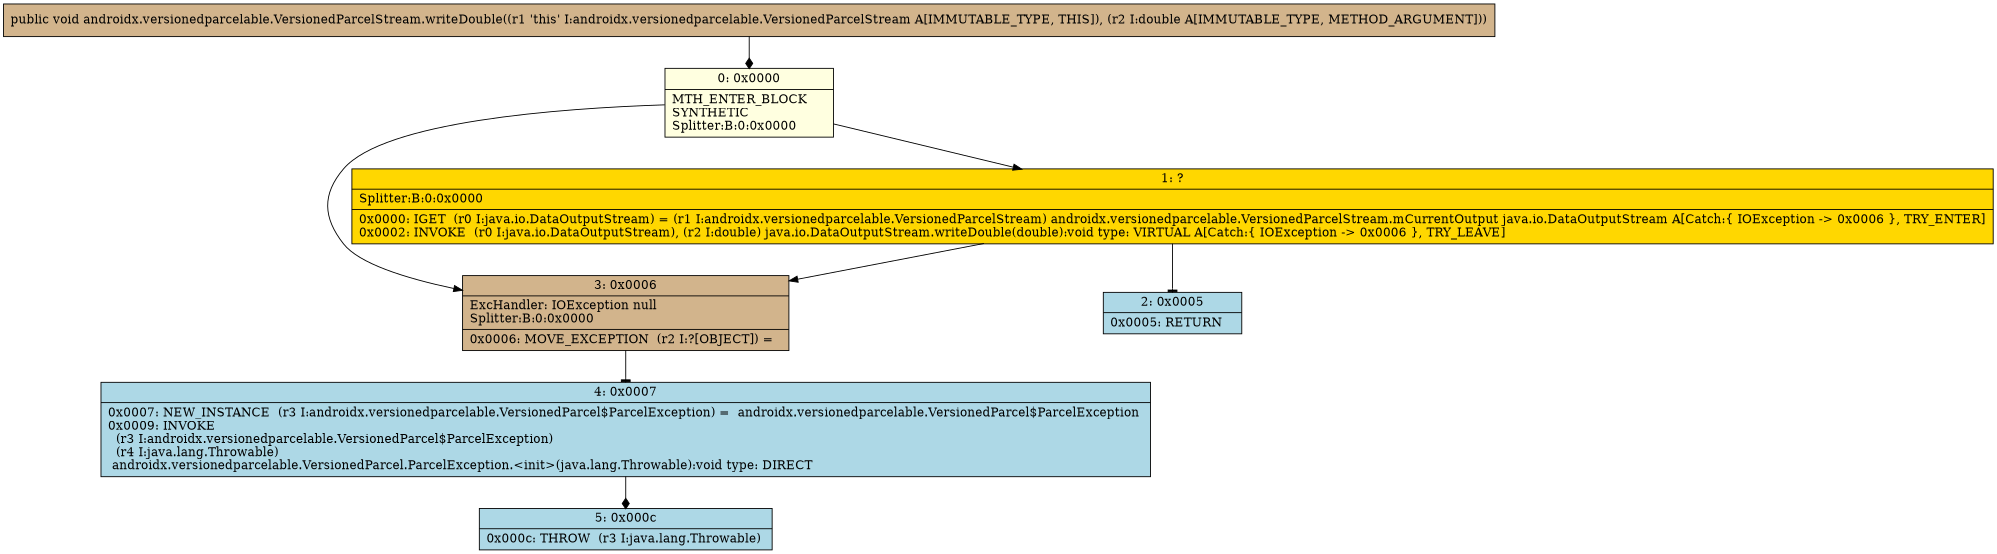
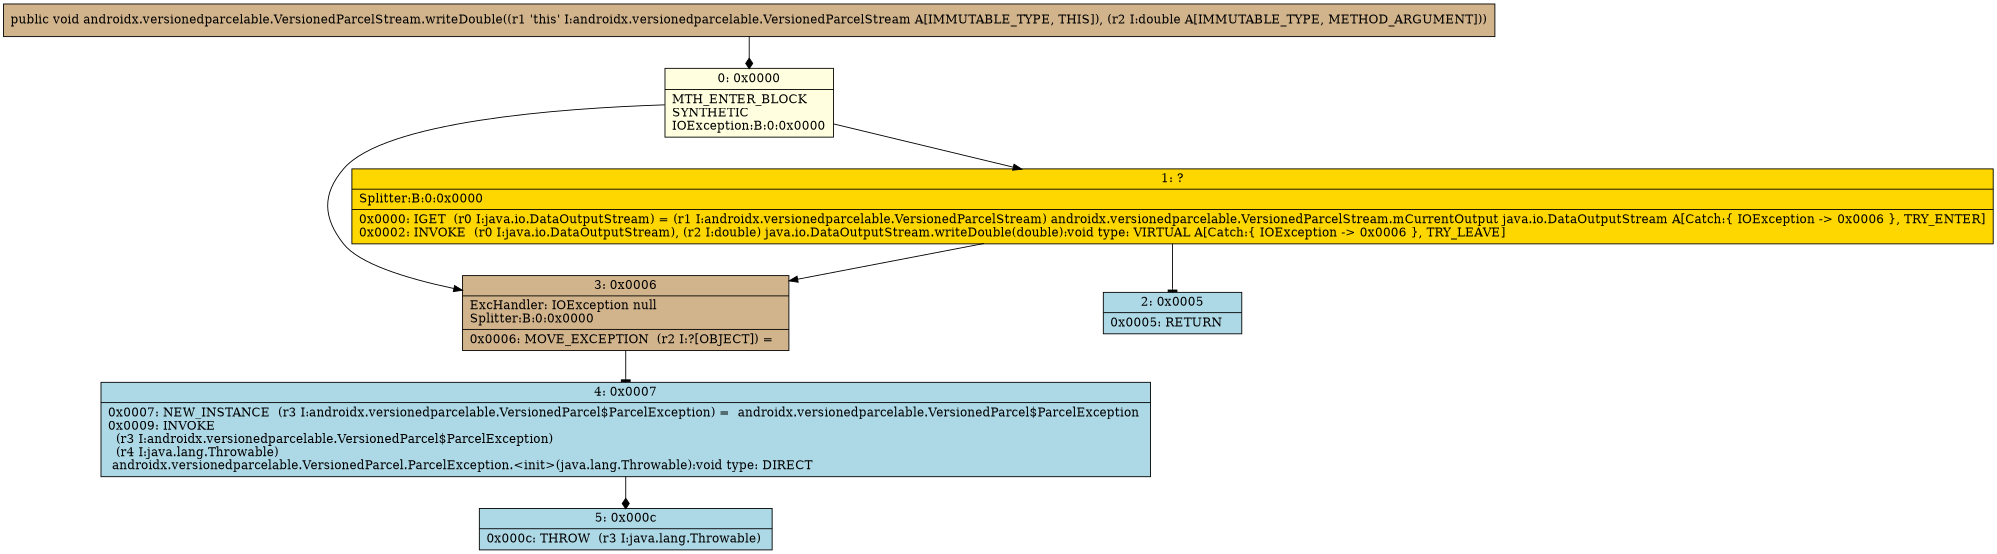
  digraph {
    node [fillcolor=lightblue shape=record style=filled]
    edge [arrowhead=normal]
-   n1 [fillcolor=lightyellow label="{0\:\ 0x0000|MTH_ENTER_BLOCK\lSYNTHETIC\lSplitter:B:0:0x0000\l}"]
+   n1 [fillcolor=lightyellow label="{0\:\ 0x0000|MTH_ENTER_BLOCK\lSYNTHETIC\lIOException:B:0:0x0000\l}"]
    n2 [fillcolor=gold label="{1\:\ ?|Splitter:B:0:0x0000\l|0x0000: IGET  (r0 I:java.io.DataOutputStream) = (r1 I:androidx.versionedparcelable.VersionedParcelStream) androidx.versionedparcelable.VersionedParcelStream.mCurrentOutput java.io.DataOutputStream A[Catch:\{ IOException \-\> 0x0006 \}, TRY_ENTER]\l0x0002: INVOKE  (r0 I:java.io.DataOutputStream), (r2 I:double) java.io.DataOutputStream.writeDouble(double):void type: VIRTUAL A[Catch:\{ IOException \-\> 0x0006 \}, TRY_LEAVE]\l}"]
    n3 [fillcolor=tan label="{3\:\ 0x0006|ExcHandler: IOException null\lSplitter:B:0:0x0000\l|0x0006: MOVE_EXCEPTION  (r2 I:?[OBJECT]) =  \l}"]
    n4 [label="{2\:\ 0x0005|0x0005: RETURN   \l}"]
    n5 [label="{4\:\ 0x0007|0x0007: NEW_INSTANCE  (r3 I:androidx.versionedparcelable.VersionedParcel$ParcelException) =  androidx.versionedparcelable.VersionedParcel$ParcelException \l0x0009: INVOKE  \l  (r3 I:androidx.versionedparcelable.VersionedParcel$ParcelException)\l  (r4 I:java.lang.Throwable)\l androidx.versionedparcelable.VersionedParcel.ParcelException.\<init\>(java.lang.Throwable):void type: DIRECT \l}"]
    n6 [label="{5\:\ 0x000c|0x000c: THROW  (r3 I:java.lang.Throwable) \l}"]
    n7 [fillcolor=tan label="{public void androidx.versionedparcelable.VersionedParcelStream.writeDouble((r1 'this' I:androidx.versionedparcelable.VersionedParcelStream A[IMMUTABLE_TYPE, THIS]), (r2 I:double A[IMMUTABLE_TYPE, METHOD_ARGUMENT])) }"]
    n1 -> n2
    n1 -> n3
    n2 -> n3
    n2 -> n4 [arrowhead=tee]
    n3 -> n5 [arrowhead=tee]
    n5 -> n6 [arrowhead=diamond]
    n7 -> n1 [arrowhead=diamond]
  }
